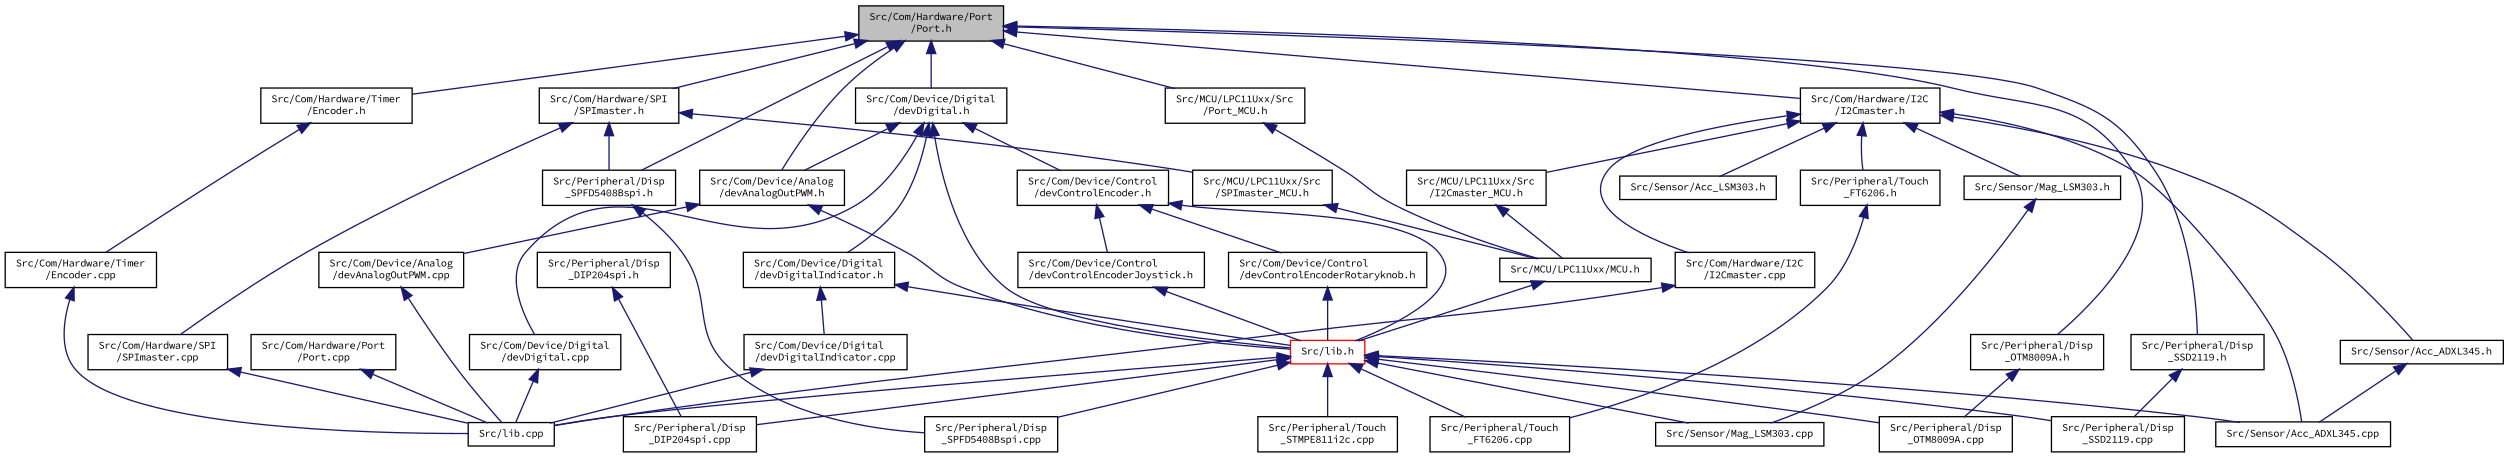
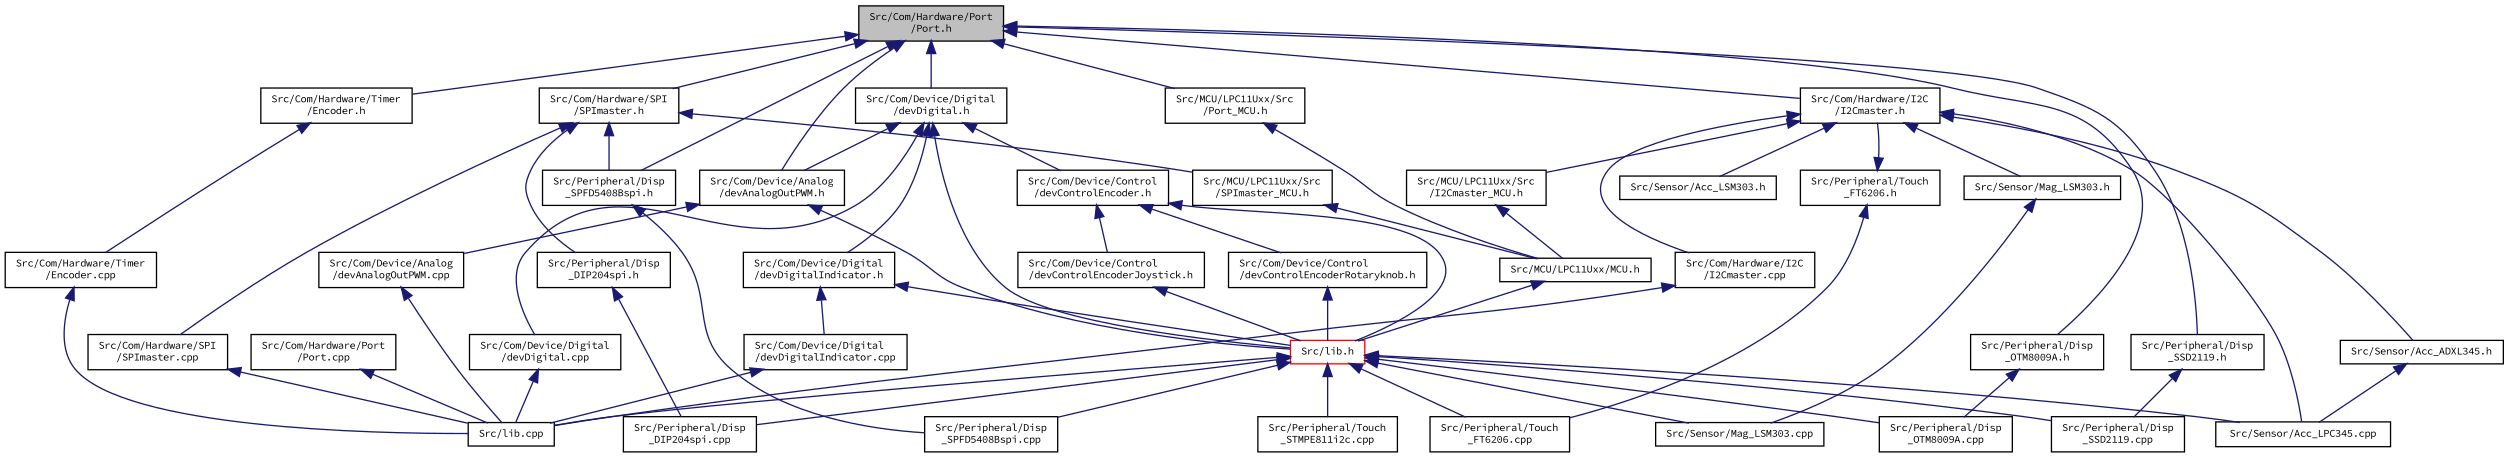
  digraph {
    fontname="Source Code Pro"
    node [color=black fillcolor=white fontname="Source Code Pro" fontsize=8 shape=record style=filled]
    edge [color=midnightblue dir=back fontname="Source Code Pro" fontsize=8 labelfontname=Sans labelfontsize=8 style=solid]
    n1 [fillcolor=grey75 fontcolor=black height=0.2 label="Src/Com/Hardware/Port\l/Port.h" width=0.4]
    n2 [height=0.2 label="Src/Com/Device/Digital\l/devDigital.h" width=0.4]
    n3 [height=0.2 label="Src/Com/Hardware/Timer\l/Encoder.h" width=0.4]
    n4 [height=0.2 label="Src/Com/Hardware/I2C\l/I2Cmaster.h" width=0.4]
    n5 [height=0.2 label="Src/Com/Hardware/SPI\l/SPImaster.h" width=0.4]
    n6 [height=0.2 label="Src/Peripheral/Disp\l_SPFD5408Bspi.h" width=0.4]
    n7 [height=0.2 label="Src/MCU/LPC11Uxx/Src\l/Port_MCU.h" width=0.4]
    n8 [height=0.2 label="Src/Peripheral/Disp\l_OTM8009A.h" width=0.4]
    n9 [height=0.2 label="Src/Peripheral/Disp\l_SSD2119.h" width=0.4]
    n10 [height=0.2 label="Src/Com/Device/Analog\l/devAnalogOutPWM.h" width=0.4]
    n11 [color=red height=0.2 label="Src/lib.h" width=0.4]
    n12 [height=0.2 label="Src/Com/Device/Digital\l/devDigitalIndicator.h" width=0.4]
    n13 [height=0.2 label="Src/Com/Device/Control\l/devControlEncoder.h" width=0.4]
    n14 [height=0.2 label="Src/Com/Device/Digital\l/devDigital.cpp" width=0.4]
    n15 [height=0.2 label="Src/Com/Hardware/Timer\l/Encoder.cpp" width=0.4]
-   n16 [height=0.2 label="Src/Sensor/Acc_ADXL345.cpp" width=0.4]
+   n16 [height=0.2 label="Src/Sensor/Acc_LPC345.cpp" width=0.4]
    n17 [height=0.2 label="Src/Com/Hardware/I2C\l/I2Cmaster.cpp" width=0.4]
    n18 [height=0.2 label="Src/MCU/LPC11Uxx/Src\l/I2Cmaster_MCU.h" width=0.4]
    n19 [height=0.2 label="Src/Peripheral/Touch\l_FT6206.h" width=0.4]
    n20 [height=0.2 label="Src/Sensor/Acc_ADXL345.h" width=0.4]
    n21 [height=0.2 label="Src/Sensor/Acc_LSM303.h" width=0.4]
    n22 [height=0.2 label="Src/Sensor/Mag_LSM303.h" width=0.4]
    n23 [height=0.2 label="Src/Com/Hardware/Port\l/Port.cpp" width=0.4]
    n24 [height=0.2 label="Src/lib.cpp" width=0.4]
    n25 [height=0.2 label="Src/Com/Hardware/SPI\l/SPImaster.cpp" width=0.4]
    n26 [height=0.2 label="Src/MCU/LPC11Uxx/Src\l/SPImaster_MCU.h" width=0.4]
    n27 [height=0.2 label="Src/Peripheral/Disp\l_DIP204spi.h" width=0.4]
    n28 [height=0.2 label="Src/Peripheral/Disp\l_SPFD5408Bspi.cpp" width=0.4]
    n29 [height=0.2 label="Src/MCU/LPC11Uxx/MCU.h" width=0.4]
    n30 [height=0.2 label="Src/Peripheral/Disp\l_OTM8009A.cpp" width=0.4]
    n31 [height=0.2 label="Src/Peripheral/Disp\l_SSD2119.cpp" width=0.4]
    n32 [height=0.2 label="Src/Com/Device/Analog\l/devAnalogOutPWM.cpp" width=0.4]
    n33 [height=0.2 label="Src/Peripheral/Disp\l_DIP204spi.cpp" width=0.4]
    n34 [height=0.2 label="Src/Peripheral/Touch\l_FT6206.cpp" width=0.4]
    n35 [height=0.2 label="Src/Peripheral/Touch\l_STMPE811i2c.cpp" width=0.4]
    n36 [height=0.2 label="Src/Sensor/Mag_LSM303.cpp" width=0.4]
    n37 [height=0.2 label="Src/Com/Device/Digital\l/devDigitalIndicator.cpp" width=0.4]
    n38 [height=0.2 label="Src/Com/Device/Control\l/devControlEncoderJoystick.h" width=0.4]
    n39 [height=0.2 label="Src/Com/Device/Control\l/devControlEncoderRotaryknob.h" width=0.4]
    n1 -> n2
    n1 -> n3
    n1 -> n4
    n1 -> n5
    n1 -> n6
    n1 -> n7
    n1 -> n8
    n1 -> n9
    n1 -> n10
    n2 -> n10
    n2 -> n11
    n2 -> n12
    n2 -> n13
    n2 -> n14
    n3 -> n15
    n4 -> n16
    n4 -> n17
    n4 -> n18
-   n4 -> n19
+   n19 -> n4
    n4 -> n20
    n4 -> n21
    n4 -> n22
    n5 -> n6
    n5 -> n25
    n5 -> n26
+   n5 -> n27
    n6 -> n28
    n7 -> n29
    n8 -> n30
    n9 -> n31
    n10 -> n11
    n10 -> n32
    n11 -> n16
    n11 -> n24
    n11 -> n28
    n11 -> n30
    n11 -> n31
    n11 -> n33
    n11 -> n34
    n11 -> n35
    n11 -> n36
    n12 -> n11
    n12 -> n37
    n13 -> n11
    n13 -> n38
    n13 -> n39
    n14 -> n24
    n15 -> n24
    n17 -> n24
    n18 -> n29
    n19 -> n34
    n20 -> n16
    n22 -> n36
    n23 -> n24
    n25 -> n24
    n26 -> n29
    n27 -> n33
    n29 -> n11
    n32 -> n24
    n37 -> n24
    n38 -> n11
    n39 -> n11
  }
